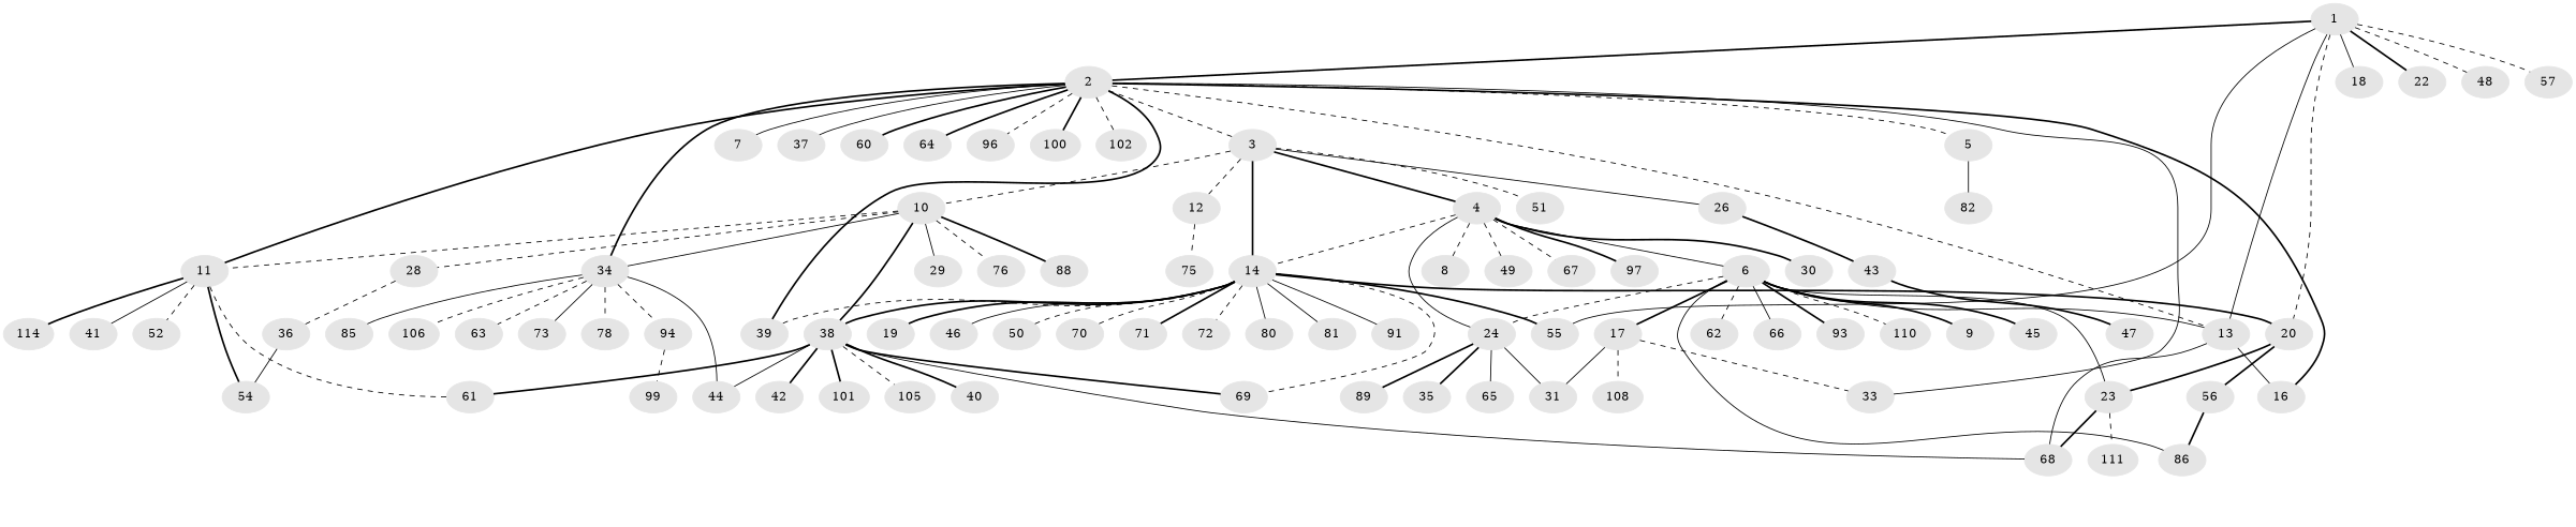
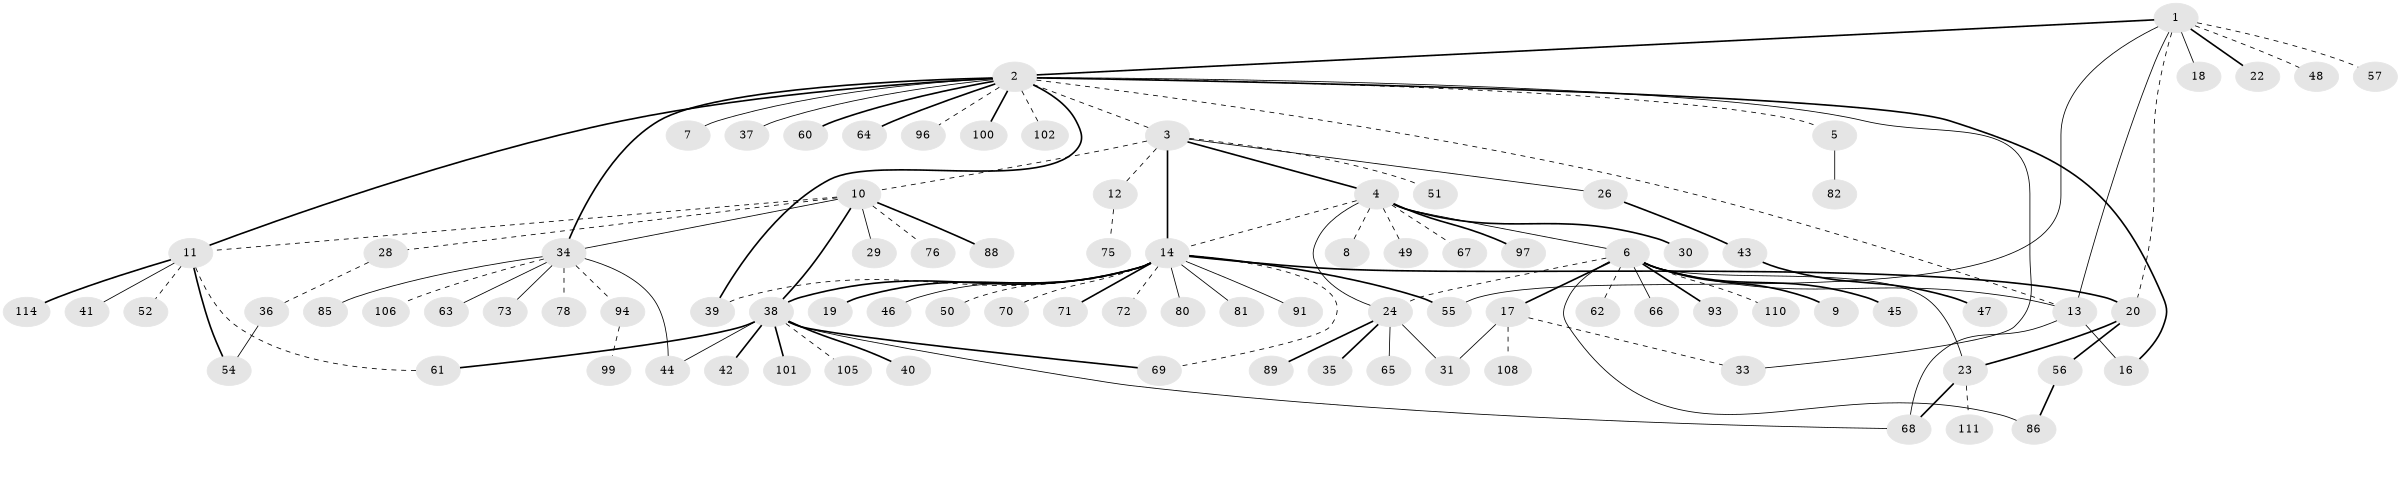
  graph {
    node [color=gray90 style=filled]
    edge [style=bold]
    1 [super="+104"]
    2 [super="+79"]
    13 [super="+53"]
    18
    20 [super="+90"]
    22
    48
    55 [super="+59"]
    57
    3 [super="+113"]
    5
    7
    11 [super="+27"]
    16 [super="+84"]
    33 [super="+112"]
    34 [super="+74"]
    37
    39
    60
    64
    96
    100
    102
    68
    23 [super="+95"]
    56
    4 [super="+21"]
    10 [super="+58"]
    12
    14 [super="+25"]
    26
    51
    82
    41
    52
    54 [super="+109"]
    61 [super="+77"]
    114
    44
    63
    73
    78 [super="+87"]
    85
    94
    106
    6 [super="+15"]
    8
    24 [super="+32"]
    30
    49
    67
    97
    28
    29
    38 [super="+98"]
    76
    88
    75
    19
    46
    50
    69 [super="+107"]
    70
    71
    72
    80
    81
    91
    43
    9
    17
    45
    62
    66
    86 [super="+92"]
    93
    110
    31 [super="+83"]
    35
    65
    89
    108
    111
    36
    40
    42
    101
    105
    47 [super="+103"]
    99
    1 -- 2
    1 -- 13 [style=solid]
    1 -- 18 [style=solid]
    1 -- 20 [style=dashed]
    1 -- 22
    1 -- 48 [style=dashed]
    1 -- 55 [style=solid]
    1 -- 57 [style=dashed]
    2 -- 13 [style=dashed]
    2 -- 3 [style=dashed]
    2 -- 5 [style=dashed]
    2 -- 7 [style=solid]
    2 -- 11
    2 -- 16
    2 -- 33 [style=solid]
    2 -- 34
    2 -- 37 [style=solid]
    2 -- 39
    2 -- 60
    2 -- 64
    2 -- 96 [style=dashed]
    2 -- 100
    2 -- 102 [style=dashed]
    13 -- 16 [style=solid]
    13 -- 68 [style=solid]
    20 -- 23
    20 -- 56
    3 -- 4
    3 -- 10 [style=dashed]
    3 -- 12 [style=dashed]
    3 -- 14
    3 -- 26 [style=solid]
    3 -- 51 [style=dashed]
    5 -- 82 [style=solid]
    11 -- 41 [style=solid]
    11 -- 52 [style=dashed]
    11 -- 54
    11 -- 61 [style=dashed]
    11 -- 114
    34 -- 44 [style=solid]
-   34 -- 63 [style=dashed]
+   34 -- 63 [style=solid]
    34 -- 73 [style=solid]
    34 -- 78 [style=dashed]
    34 -- 85 [style=solid]
    34 -- 94 [style=dashed]
    34 -- 106 [style=dashed]
    23 -- 68
    23 -- 111 [style=dashed]
    56 -- 86
    4 -- 14 [style=dashed]
    4 -- 6 [style=solid]
    4 -- 8 [style=dashed]
    4 -- 24 [style=solid]
    4 -- 30
    4 -- 49 [style=dashed]
    4 -- 67 [style=dashed]
    4 -- 97
    10 -- 11 [style=dashed]
    10 -- 34 [style=solid]
    10 -- 28 [style=dashed]
    10 -- 29 [style=solid]
    10 -- 38
    10 -- 76 [style=dashed]
    10 -- 88
    12 -- 75 [style=dashed]
    14 -- 20
    14 -- 55
    14 -- 39 [style=dashed]
    14 -- 38
    14 -- 19
    14 -- 46 [style=solid]
    14 -- 50 [style=dashed]
    14 -- 69 [style=dashed]
    14 -- 70 [style=dashed]
    14 -- 71
    14 -- 72 [style=dashed]
    14 -- 80 [style=solid]
    14 -- 81 [style=solid]
    14 -- 91 [style=solid]
    26 -- 43
    94 -- 99 [style=dashed]
    6 -- 13 [style=solid]
    6 -- 23 [style=solid]
    6 -- 24 [style=dashed]
    6 -- 9
    6 -- 17
    6 -- 45
    6 -- 62 [style=dashed]
    6 -- 66 [style=solid]
    6 -- 86 [style=solid]
    6 -- 93
    6 -- 110 [style=dashed]
    24 -- 31 [style=solid]
    24 -- 35
    24 -- 65 [style=solid]
    24 -- 89
    28 -- 36 [style=dashed]
    38 -- 68 [style=solid]
    38 -- 61
    38 -- 44 [style=solid]
    38 -- 69
    38 -- 40
    38 -- 42
    38 -- 101
    38 -- 105 [style=dashed]
    43 -- 47
    17 -- 33 [style=dashed]
    17 -- 31 [style=solid]
    17 -- 108 [style=dashed]
    36 -- 54 [style=solid]
  }
